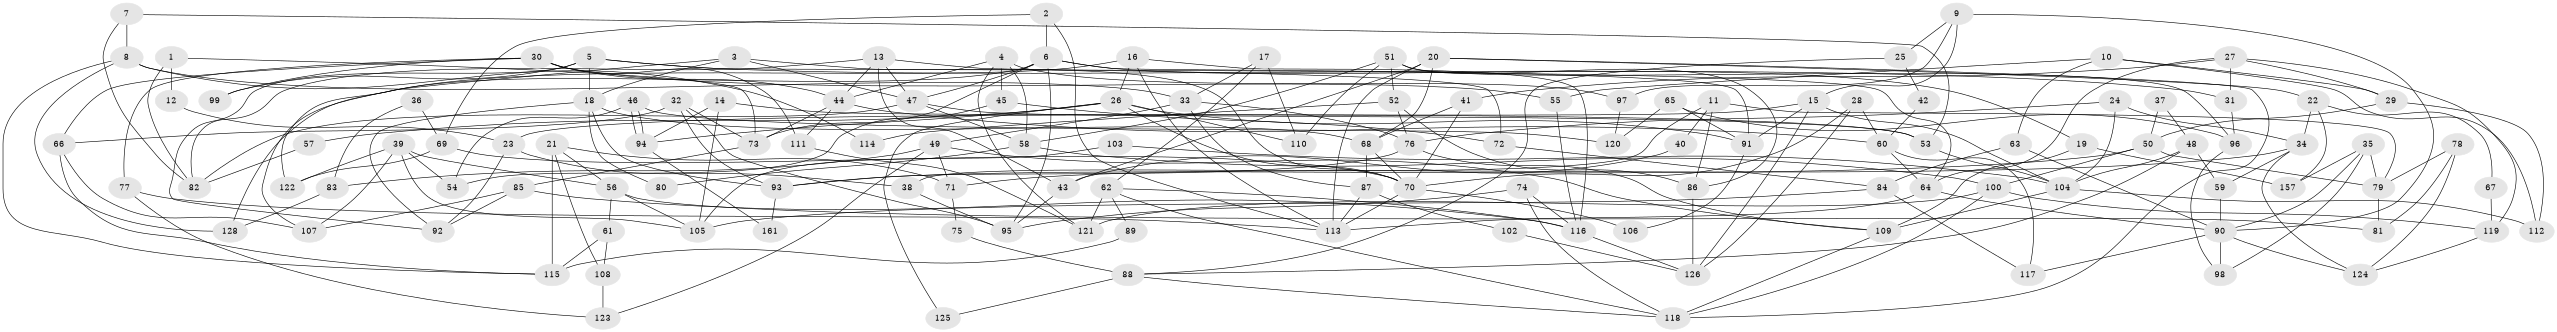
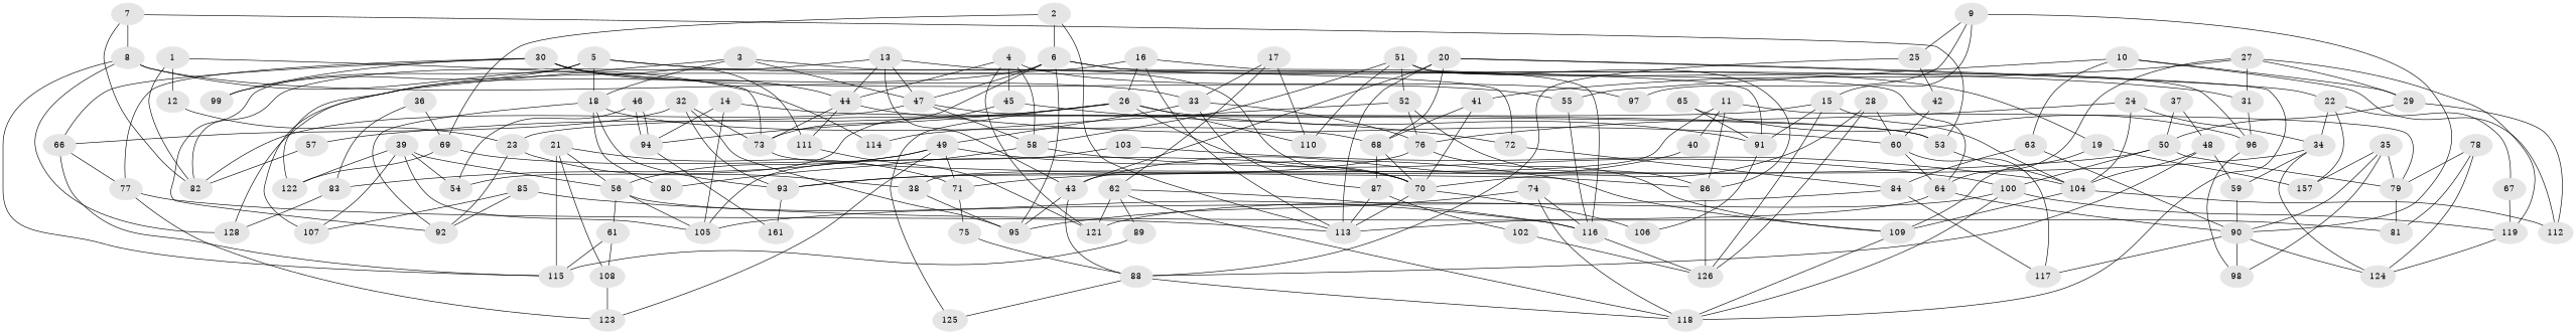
  graph {
    node [color=gray90 style=filled]
    1
    12
    73
    82
    23
    85
    2
    6
    69
    113
    47
    19
    91
    95
    107
    70
    122
    3
    18
    92
    68
    80
    93
    58
    53
    106
    4
    44
    45
    97
    121
    60
    111
    72
    54
    100
-   120
    5
    31
    64
    99
    96
    90
    109
    n45 [label=157]
    7
    8
    33
    114
    115
    128
    104
    76
    49
    87
    9
    15
    25
    126
    42
    88
    98
    124
    117
    10
    29
    55
    63
    112
    50
    116
    84
    11
    38
    40
    79
    86
    43
    81
    13
    14
    94
    105
    n84 [label=161]
    16
    26
    110
    57
    125
    17
    62
    118
    89
    20
    22
    34
    67
    21
    56
    71
    108
    61
    75
    123
    59
    119
    24
    27
    41
    28
    30
    66
    77
    32
    83
    102
    35
    36
    37
    48
    39
    46
    51
    52
    65
    74
    78
    103
    1 -- 12
    1 -- 73
    1 -- 82
    12 -- 23
-   73 -- 85
+   73 -- 86
    23 -- 92
    23 -- 38
    85 -- 107
    85 -- 92
    85 -- 116
    2 -- 6
    2 -- 69
    2 -- 113
    6 -- 73
    6 -- 47
    6 -- 19
    6 -- 91
    6 -- 95
    6 -- 107
    69 -- 70
    69 -- 122
    47 -- 82
    47 -- 58
    47 -- 53
    19 -- 109
    19 -- n45
    91 -- 106
    70 -- 113
    70 -- 106
    3 -- 47
    3 -- 70
    3 -- 122
    3 -- 18
    18 -- 92
    18 -- 68
    18 -- 80
    18 -- 93
    68 -- 70
    68 -- 87
    93 -- n84
    58 -- 80
    58 -- 100
    53 -- 104
    4 -- 58
    4 -- 44
    4 -- 45
    4 -- 97
    4 -- 121
    44 -- 73
    44 -- 60
    44 -- 111
    45 -- 72
    45 -- 54
-   97 -- 120
    60 -- 64
    60 -- 117
    111 -- 121
    72 -- 84
    100 -- 121
    100 -- 118
    100 -- 119
    5 -- 18
    5 -- 92
    5 -- 31
    5 -- 64
    5 -- 99
    31 -- 96
    64 -- 113
    64 -- 90
    96 -- 98
    90 -- 98
    90 -- 124
    90 -- 117
    109 -- 118
    7 -- 82
    7 -- 53
    7 -- 8
    8 -- 33
    8 -- 114
    8 -- 115
    8 -- 128
    33 -- 76
    33 -- 49
    33 -- 87
    104 -- 109
    104 -- 112
    76 -- 93
    76 -- 109
    49 -- 109
+   49 -- 56
    49 -- 71
    49 -- 123
    49 -- 83
    87 -- 113
    87 -- 102
    9 -- 97
    9 -- 90
    9 -- 15
    9 -- 25
    15 -- 23
    15 -- 91
    15 -- 104
    15 -- 126
    25 -- 42
    25 -- 88
    42 -- 60
    88 -- 125
    88 -- 118
    10 -- 29
    10 -- 55
    10 -- 63
    10 -- 112
    29 -- 112
    29 -- 50
    55 -- 116
    63 -- 90
    63 -- 84
    50 -- 93
    50 -- 100
    50 -- 79
    116 -- 126
    84 -- 117
    84 -- 105
    11 -- 38
    11 -- 40
    11 -- 79
    11 -- 86
    38 -- 95
    40 -- 43
    79 -- 81
    86 -- 126
    43 -- 95
+   43 -- 88
    13 -- 82
    13 -- 47
    13 -- 44
    13 -- 72
    13 -- 43
    14 -- 53
    14 -- 94
    14 -- 105
    94 -- n84
    16 -- 113
    16 -- 128
    16 -- 116
    16 -- 26
    26 -- 91
    26 -- 70
    26 -- 94
    26 -- 110
    26 -- 57
    26 -- 125
    57 -- 82
    17 -- 33
    17 -- 110
    17 -- 62
    62 -- 121
    62 -- 116
    62 -- 118
    62 -- 89
    89 -- 115
    20 -- 113
    20 -- 68
    20 -- 43
    20 -- 118
    20 -- 22
    22 -- n45
    22 -- 34
    22 -- 67
    34 -- 124
    34 -- 71
    34 -- 59
    67 -- 119
    21 -- 115
    21 -- 56
    21 -- 71
    21 -- 108
    56 -- 81
    56 -- 105
    56 -- 61
    71 -- 75
    108 -- 123
    61 -- 115
    61 -- 108
    75 -- 88
    59 -- 90
    119 -- 124
    24 -- 104
    24 -- 76
    24 -- 34
    27 -- 31
    27 -- 64
    27 -- 29
    27 -- 119
    27 -- 41
    41 -- 70
    41 -- 68
    28 -- 70
    28 -- 60
    28 -- 126
    30 -- 44
    30 -- 111
    30 -- 99
    30 -- 55
    30 -- 66
    30 -- 77
-   66 -- 107
+   66 -- 77
    66 -- 115
    77 -- 113
    77 -- 123
    32 -- 73
    32 -- 95
    32 -- 93
    32 -- 66
    83 -- 128
    102 -- 126
    35 -- 90
    35 -- n45
    35 -- 98
    35 -- 79
    36 -- 69
    36 -- 83
    37 -- 50
    37 -- 48
    48 -- 104
    48 -- 88
    48 -- 59
    39 -- 107
    39 -- 122
    39 -- 54
    39 -- 105
    39 -- 56
    46 -- 54
-   46 -- 120
    46 -- 94
    46 -- 94
    51 -- 58
    51 -- 96
    51 -- 86
    51 -- 110
    51 -- 52
    52 -- 114
    52 -- 76
    52 -- 86
    65 -- 91
-   65 -- 120
    65 -- 96
    74 -- 95
    74 -- 116
    74 -- 118
    78 -- 124
    78 -- 79
    78 -- 81
    103 -- 104
    103 -- 105
  }
